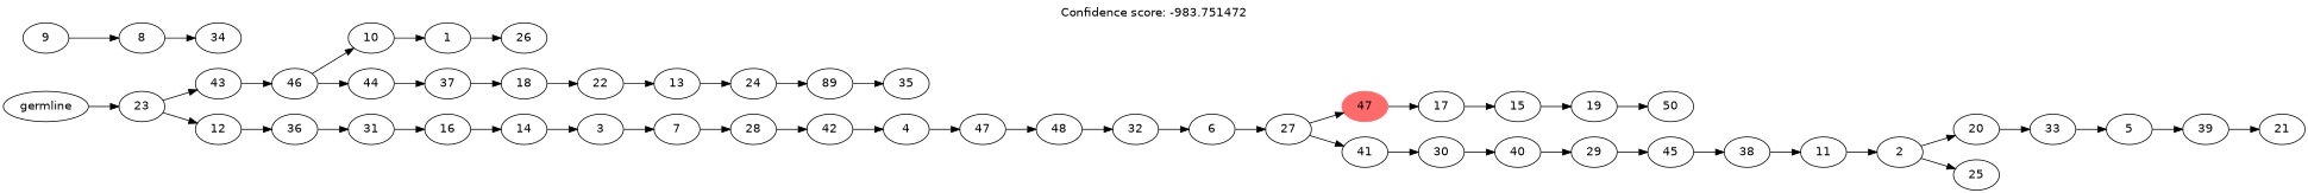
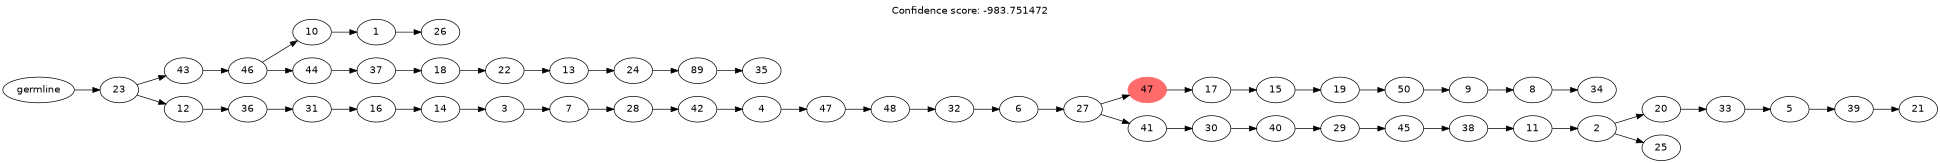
  digraph {
    fontname="DejaVu Sans"
    label="Confidence score: -983.751472"
    labelloc=t
    rankdir=LR
    node [fontname="DejaVu Sans"]
    edge [fontname="DejaVu Sans"]
    n1 [label=1]
    n2 [label=26]
    n3 [label=10]
    n4 [label=89]
    n5 [label=35]
    n6 [label=24]
    n7 [label=13]
    n8 [label=22]
    n9 [label=18]
    n10 [label=37]
    n11 [label=44]
    n12 [label=46]
    n13 [label=43]
    n14 [label=8]
    n15 [label=34]
    n16 [label=9]
    n17 [label=50]
    n18 [label=19]
    n19 [label=15]
    n20 [label=17]
    n21 [color=indianred1 label=47 style=filled]
    n22 [label=39]
    n23 [label=21]
    n24 [label=5]
    n25 [label=33]
    n26 [label=20]
    n27 [label=25]
    n28 [label=2]
    n29 [label=11]
    n30 [label=38]
    n31 [label=45]
    n32 [label=29]
    n33 [label=40]
    n34 [label=30]
    n35 [label=41]
    n36 [label=27]
    n37 [label=6]
    n38 [label=32]
    n39 [label=48]
    n40 [label=47]
    n41 [label=4]
    n42 [label=42]
    n43 [label=28]
    n44 [label=7]
    n45 [label=3]
    n46 [label=14]
    n47 [label=16]
    n48 [label=31]
    n49 [label=36]
    n50 [label=12]
    n51 [label=23]
    n52 [label=germline]
    n1 -> n2
    n3 -> n1
    n4 -> n5
    n6 -> n4
    n7 -> n6
    n8 -> n7
    n9 -> n8
    n10 -> n9
    n11 -> n10
    n12 -> n3
    n12 -> n11
    n13 -> n12
    n14 -> n15
    n16 -> n14
+   n17 -> n16
    n18 -> n17
    n19 -> n18
    n20 -> n19
    n21 -> n20
    n22 -> n23
    n24 -> n22
    n25 -> n24
    n26 -> n25
    n28 -> n26
    n28 -> n27
    n29 -> n28
    n30 -> n29
    n31 -> n30
    n32 -> n31
    n33 -> n32
    n34 -> n33
    n35 -> n34
    n36 -> n21
    n36 -> n35
    n37 -> n36
    n38 -> n37
    n39 -> n38
    n40 -> n39
    n41 -> n40
    n42 -> n41
    n43 -> n42
    n44 -> n43
    n45 -> n44
    n46 -> n45
    n47 -> n46
    n48 -> n47
    n49 -> n48
    n50 -> n49
    n51 -> n13
    n51 -> n50
    n52 -> n51
  }
